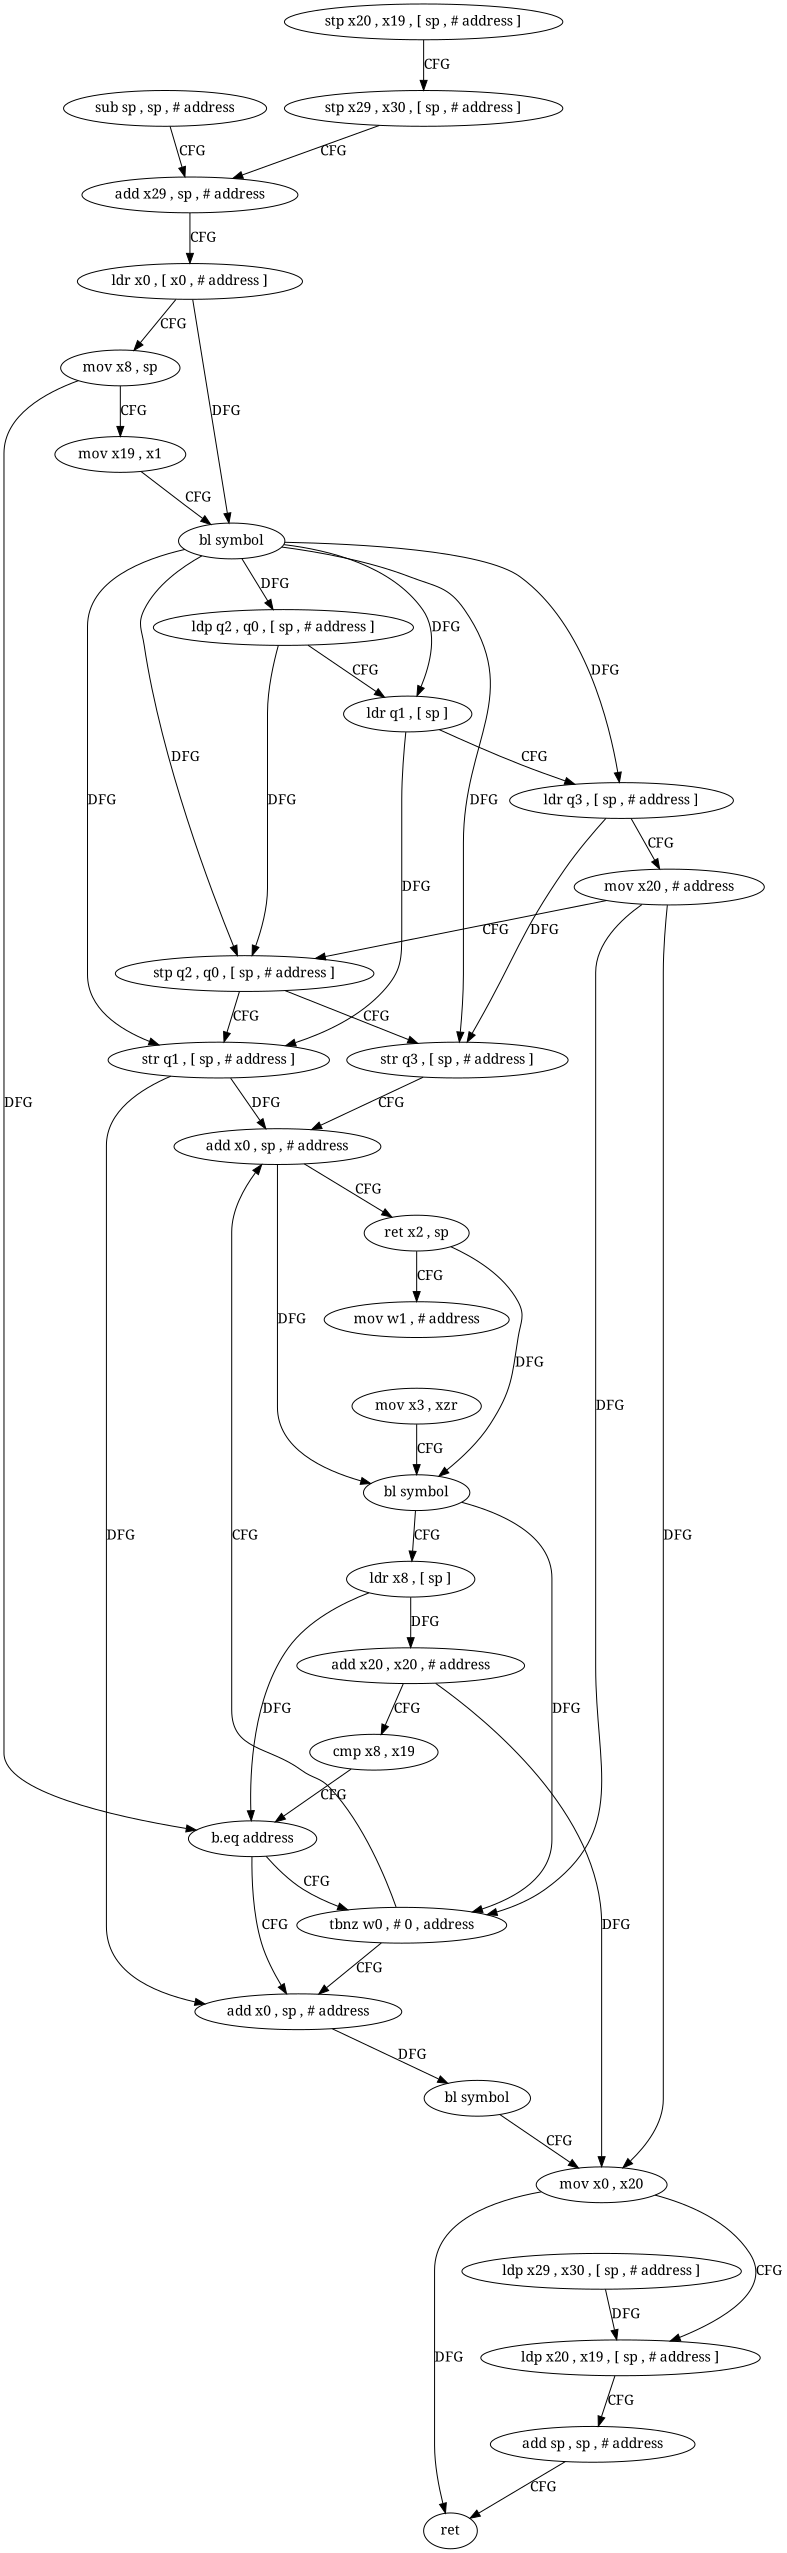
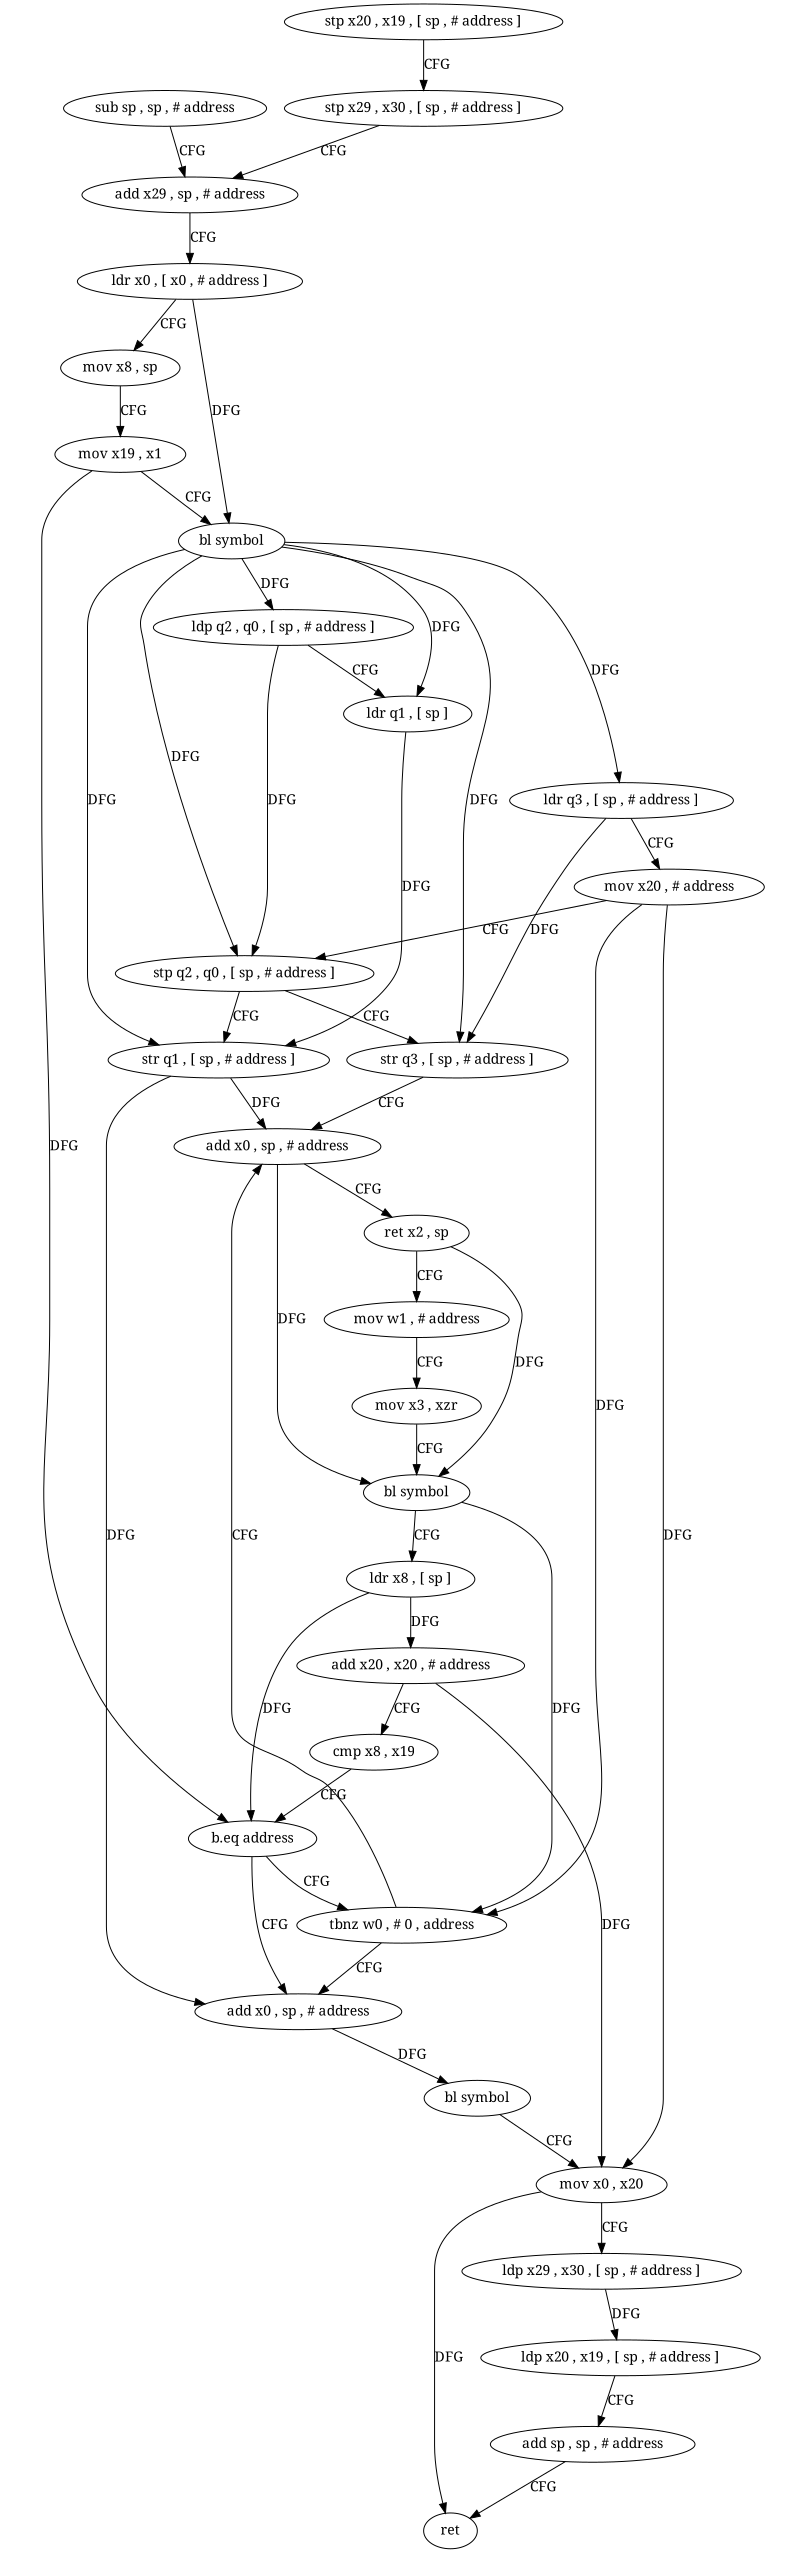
  digraph {
    fontname="Noto Serif"
    node [fontname="Noto Serif"]
    edge [fontname="Noto Serif"]
    n1 [label="sub sp , sp , # address"]
    n2 [label="add x29 , sp , # address"]
    n3 [label="stp x20 , x19 , [ sp , # address ]"]
    n4 [label="stp x29 , x30 , [ sp , # address ]"]
    n5 [label="ldr x0 , [ x0 , # address ]"]
    n6 [label="mov x8 , sp"]
    n7 [label="bl symbol"]
    n8 [label="mov x19 , x1"]
    n9 [label="ldp q2 , q0 , [ sp , # address ]"]
    n10 [label="ldr q1 , [ sp ]"]
    n11 [label="ldr q3 , [ sp , # address ]"]
    n12 [label="stp q2 , q0 , [ sp , # address ]"]
    n13 [label="str q1 , [ sp , # address ]"]
    n14 [label="str q3 , [ sp , # address ]"]
    n15 [label="b.eq address"]
    n16 [label="add x0 , sp , # address"]
    n17 [label="tbnz w0 , # 0 , address"]
    n18 [label="mov x20 , # address"]
    n19 [label="add x0 , sp , # address"]
    n20 [label="mov x0 , x20"]
    n21 [label="ldp x29 , x30 , [ sp , # address ]"]
    n22 [label=ret]
    n23 [label="add x20 , x20 , # address"]
    n24 [label="cmp x8 , x19"]
    n25 [label="ret x2 , sp"]
    n26 [label="bl symbol"]
    n27 [label="bl symbol"]
    n28 [label="mov w1 , # address"]
    n29 [label="ldr x8 , [ sp ]"]
    n30 [label="ldp x20 , x19 , [ sp , # address ]"]
    n31 [label="add sp , sp , # address"]
    n32 [label="mov x3 , xzr"]
    n1 -> n2 [label=CFG]
    n2 -> n5 [label=CFG]
    n3 -> n4 [label=CFG]
    n4 -> n2 [label=CFG]
    n5 -> n6 [label=CFG]
    n5 -> n7 [label=DFG]
    n6 -> n8 [label=CFG]
    n7 -> n9 [label=DFG]
    n7 -> n10 [label=DFG]
    n7 -> n11 [label=DFG]
    n7 -> n12 [label=DFG]
    n7 -> n13 [label=DFG]
    n7 -> n14 [label=DFG]
    n8 -> n7 [label=CFG]
-   n6 -> n15 [label=DFG]
+   n8 -> n15 [label=DFG]
    n9 -> n10 [label=CFG]
    n9 -> n12 [label=DFG]
-   n10 -> n11 [label=CFG]
    n10 -> n13 [label=DFG]
    n11 -> n14 [label=DFG]
    n11 -> n18 [label=CFG]
    n12 -> n13 [label=CFG]
    n12 -> n14 [label=CFG]
    n13 -> n16 [label=DFG]
    n13 -> n19 [label=DFG]
    n14 -> n19 [label=CFG]
    n15 -> n16 [label=CFG]
    n15 -> n17 [label=CFG]
    n16 -> n27 [label=DFG]
    n17 -> n16 [label=CFG]
    n17 -> n19 [label=CFG]
    n18 -> n12 [label=CFG]
    n18 -> n17 [label=DFG]
    n18 -> n20 [label=DFG]
    n19 -> n25 [label=CFG]
    n19 -> n26 [label=DFG]
-   n20 -> n30 [label=CFG]
+   n20 -> n21 [label=CFG]
    n20 -> n22 [label=DFG]
    n21 -> n30 [label=DFG]
    n23 -> n20 [label=DFG]
    n23 -> n24 [label=CFG]
    n24 -> n15 [label=CFG]
    n25 -> n26 [label=DFG]
    n25 -> n28 [label=CFG]
    n26 -> n17 [label=DFG]
    n26 -> n29 [label=CFG]
    n27 -> n20 [label=CFG]
+   n28 -> n32 [label=CFG]
    n29 -> n15 [label=DFG]
    n29 -> n23 [label=DFG]
    n30 -> n31 [label=CFG]
    n31 -> n22 [label=CFG]
    n32 -> n26 [label=CFG]
  }
